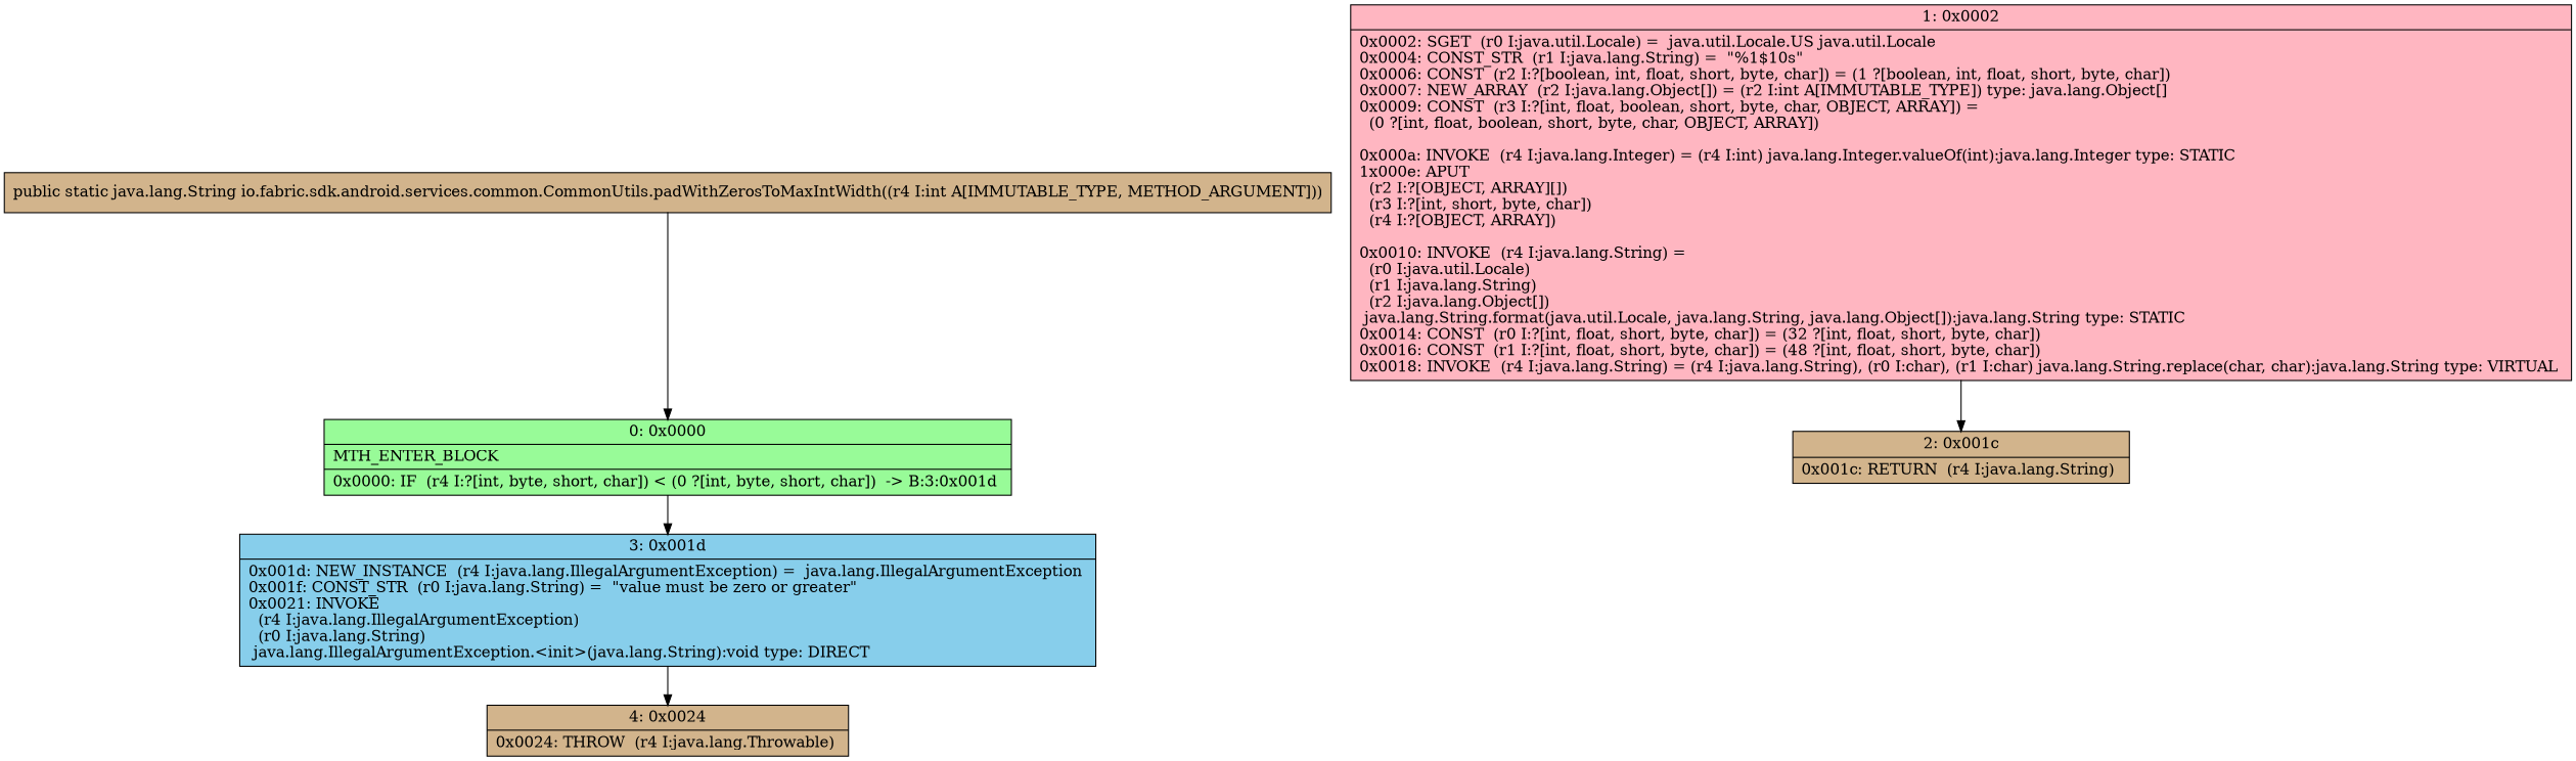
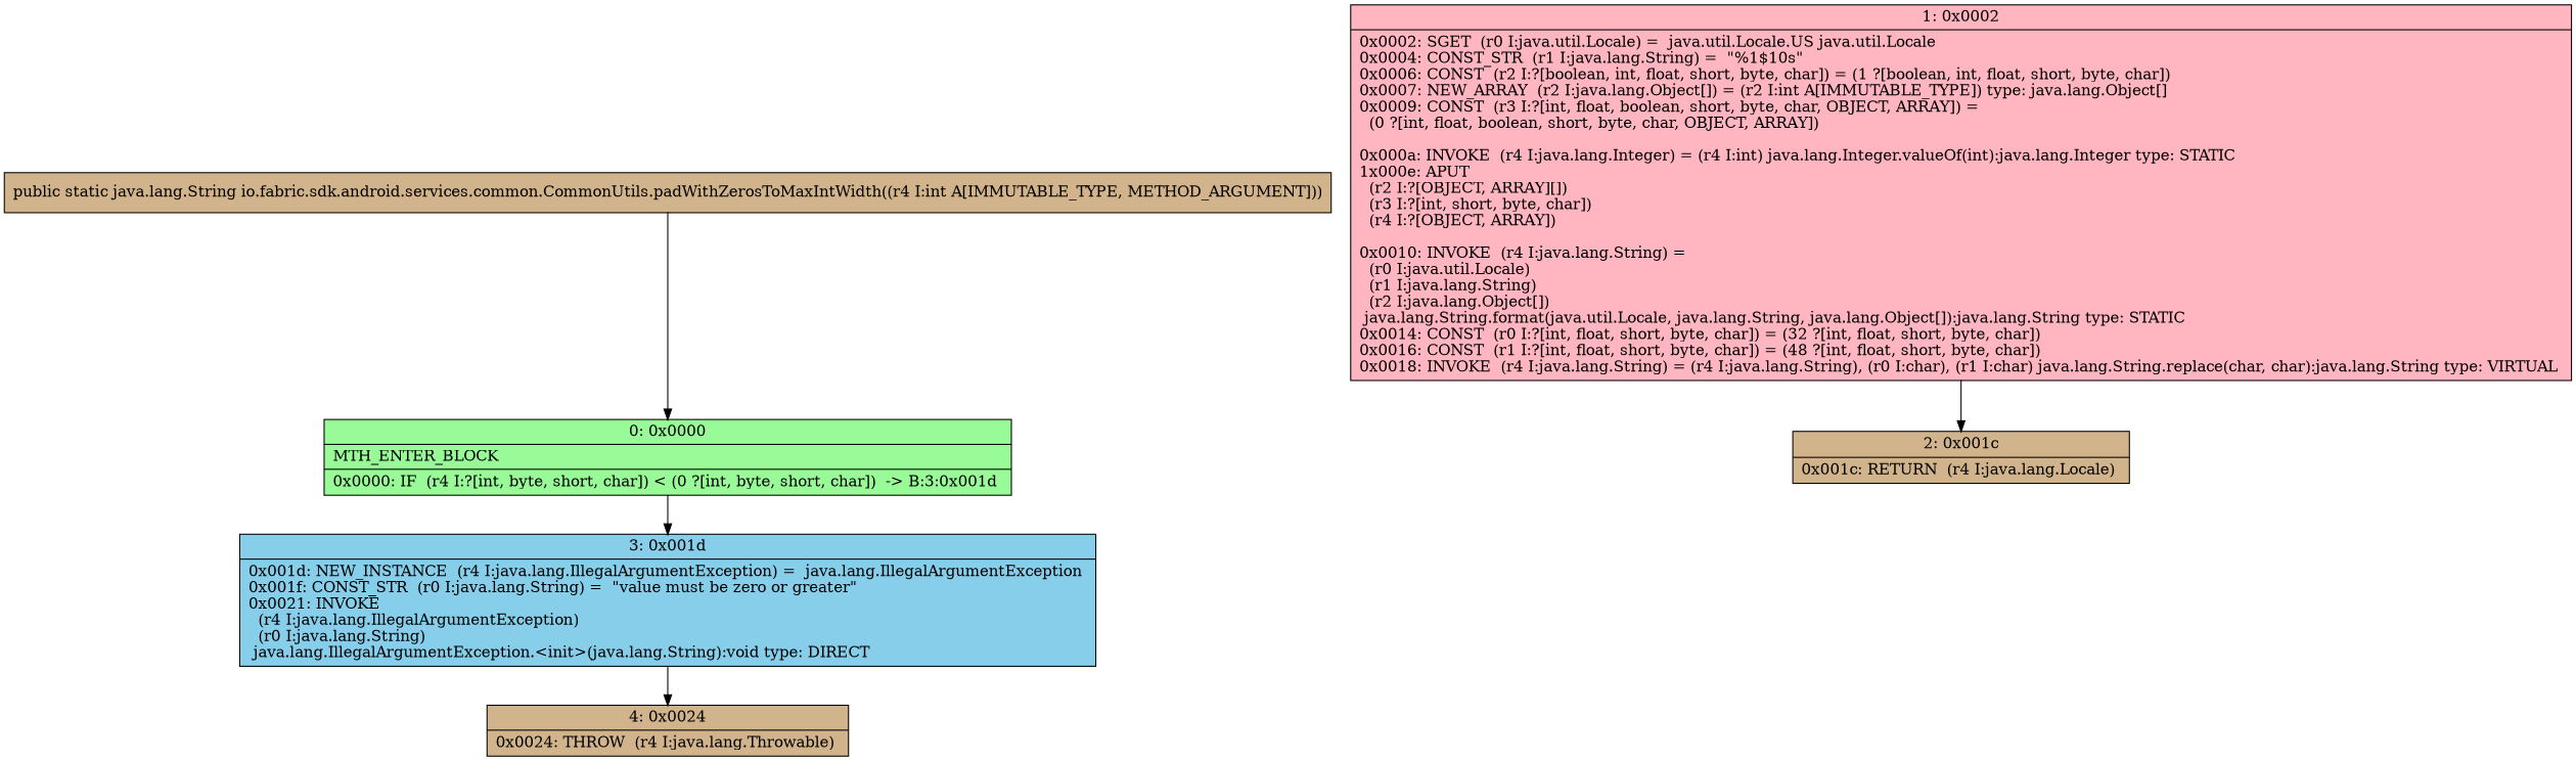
  digraph {
    node [fillcolor=tan shape=record style=filled]
    n1 [fillcolor=palegreen label="{0\:\ 0x0000|MTH_ENTER_BLOCK\l|0x0000: IF  (r4 I:?[int, byte, short, char]) \< (0 ?[int, byte, short, char])  \-\> B:3:0x001d \l}"]
    n2 [fillcolor=skyblue label="{3\:\ 0x001d|0x001d: NEW_INSTANCE  (r4 I:java.lang.IllegalArgumentException) =  java.lang.IllegalArgumentException \l0x001f: CONST_STR  (r0 I:java.lang.String) =  \"value must be zero or greater\" \l0x0021: INVOKE  \l  (r4 I:java.lang.IllegalArgumentException)\l  (r0 I:java.lang.String)\l java.lang.IllegalArgumentException.\<init\>(java.lang.String):void type: DIRECT \l}"]
    n3 [fillcolor=lightpink label="{1\:\ 0x0002|0x0002: SGET  (r0 I:java.util.Locale) =  java.util.Locale.US java.util.Locale \l0x0004: CONST_STR  (r1 I:java.lang.String) =  \"%1$10s\" \l0x0006: CONST  (r2 I:?[boolean, int, float, short, byte, char]) = (1 ?[boolean, int, float, short, byte, char]) \l0x0007: NEW_ARRAY  (r2 I:java.lang.Object[]) = (r2 I:int A[IMMUTABLE_TYPE]) type: java.lang.Object[] \l0x0009: CONST  (r3 I:?[int, float, boolean, short, byte, char, OBJECT, ARRAY]) = \l  (0 ?[int, float, boolean, short, byte, char, OBJECT, ARRAY])\l \l0x000a: INVOKE  (r4 I:java.lang.Integer) = (r4 I:int) java.lang.Integer.valueOf(int):java.lang.Integer type: STATIC \l1x000e: APUT  \l  (r2 I:?[OBJECT, ARRAY][])\l  (r3 I:?[int, short, byte, char])\l  (r4 I:?[OBJECT, ARRAY])\l \l0x0010: INVOKE  (r4 I:java.lang.String) = \l  (r0 I:java.util.Locale)\l  (r1 I:java.lang.String)\l  (r2 I:java.lang.Object[])\l java.lang.String.format(java.util.Locale, java.lang.String, java.lang.Object[]):java.lang.String type: STATIC \l0x0014: CONST  (r0 I:?[int, float, short, byte, char]) = (32 ?[int, float, short, byte, char]) \l0x0016: CONST  (r1 I:?[int, float, short, byte, char]) = (48 ?[int, float, short, byte, char]) \l0x0018: INVOKE  (r4 I:java.lang.String) = (r4 I:java.lang.String), (r0 I:char), (r1 I:char) java.lang.String.replace(char, char):java.lang.String type: VIRTUAL \l}"]
-   n4 [label="{2\:\ 0x001c|0x001c: RETURN  (r4 I:java.lang.String) \l}"]
+   n4 [label="{2\:\ 0x001c|0x001c: RETURN  (r4 I:java.lang.Locale) \l}"]
    n5 [label="{4\:\ 0x0024|0x0024: THROW  (r4 I:java.lang.Throwable) \l}"]
    n6 [label="{public static java.lang.String io.fabric.sdk.android.services.common.CommonUtils.padWithZerosToMaxIntWidth((r4 I:int A[IMMUTABLE_TYPE, METHOD_ARGUMENT])) }"]
    n1 -> n2
    n2 -> n5
    n3 -> n4
    n6 -> n1
  }
